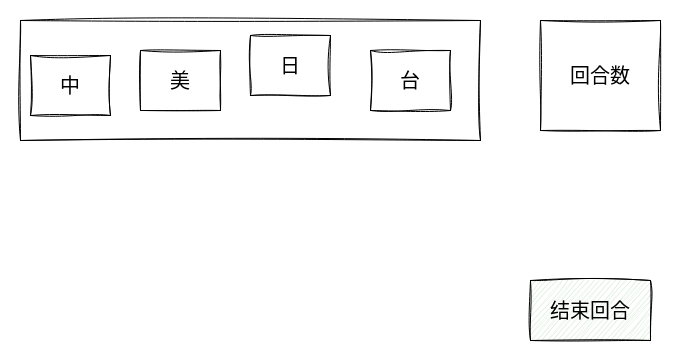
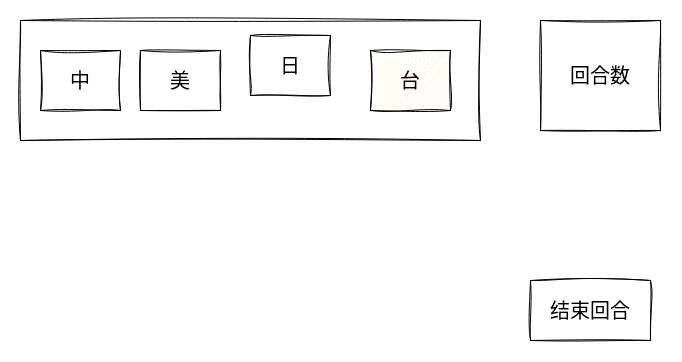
  <mxCell id="0" />
  <mxCell id="1" parent="0" />
  <mxCell id="2" value="" style="rounded=0;whiteSpace=wrap;html=1;sketch=1;hachureGap=4;jiggle=2;curveFitting=1;fontFamily=Architects Daughter;fontSource=https%3A%2F%2Ffonts.googleapis.com%2Fcss%3Ffamily%3DArchitects%2BDaughter;fontSize=20;" vertex="1" parent="1"><mxGeometry x="20" y="20" width="460" height="120" as="geometry" /></mxCell>
- <mxCell id="3" value="中" style="rounded=0;whiteSpace=wrap;html=1;sketch=1;hachureGap=4;jiggle=2;curveFitting=1;fontFamily=Architects Daughter;fontSource=https%3A%2F%2Ffonts.googleapis.com%2Fcss%3Ffamily%3DArchitects%2BDaughter;fontSize=20;" vertex="1" parent="1"><mxGeometry x="30" y="55" width="80" height="60" as="geometry" /></mxCell>
+ <mxCell id="3" value="中" style="rounded=0;whiteSpace=wrap;html=1;sketch=1;hachureGap=4;jiggle=2;curveFitting=1;fontFamily=Architects Daughter;fontSource=https%3A%2F%2Ffonts.googleapis.com%2Fcss%3Ffamily%3DArchitects%2BDaughter;fontSize=20;" vertex="1" parent="1"><mxGeometry x="40" y="50" width="80" height="60" as="geometry" /></mxCell>
  <mxCell id="4" value="美" style="rounded=0;whiteSpace=wrap;html=1;sketch=1;hachureGap=4;jiggle=2;curveFitting=1;fontFamily=Architects Daughter;fontSource=https%3A%2F%2Ffonts.googleapis.com%2Fcss%3Ffamily%3DArchitects%2BDaughter;fontSize=20;" vertex="1" parent="1"><mxGeometry x="140" y="50" width="80" height="60" as="geometry" /></mxCell>
  <mxCell id="5" value="日" style="rounded=0;whiteSpace=wrap;html=1;sketch=1;hachureGap=4;jiggle=2;curveFitting=1;fontFamily=Architects Daughter;fontSource=https%3A%2F%2Ffonts.googleapis.com%2Fcss%3Ffamily%3DArchitects%2BDaughter;fontSize=20;" vertex="1" parent="1"><mxGeometry x="250" y="35" width="80" height="60" as="geometry" /></mxCell>
- <mxCell id="6" value="台" style="rounded=0;whiteSpace=wrap;html=1;sketch=1;hachureGap=4;jiggle=2;curveFitting=1;fontFamily=Architects Daughter;fontSource=https%3A%2F%2Ffonts.googleapis.com%2Fcss%3Ffamily%3DArchitects%2BDaughter;fontSize=20;" vertex="1" parent="1"><mxGeometry x="370" y="50" width="80" height="60" as="geometry" /></mxCell>
- <mxCell id="7" value="结束回合" style="rounded=0;whiteSpace=wrap;html=1;sketch=1;hachureGap=4;jiggle=2;curveFitting=1;fontFamily=Architects Daughter;fontSource=https%3A%2F%2Ffonts.googleapis.com%2Fcss%3Ffamily%3DArchitects%2BDaughter;fontSize=20;fillColor=#d5e8d4;" vertex="1" parent="1"><mxGeometry x="530" y="280" width="120" height="60" as="geometry" /></mxCell>
+ <mxCell id="6" value="台" style="rounded=0;whiteSpace=wrap;html=1;sketch=1;hachureGap=4;jiggle=2;curveFitting=1;fontFamily=Architects Daughter;fontSource=https%3A%2F%2Ffonts.googleapis.com%2Fcss%3Ffamily%3DArchitects%2BDaughter;fontSize=20;fillColor=#fff2cc;" vertex="1" parent="1"><mxGeometry x="370" y="50" width="80" height="60" as="geometry" /></mxCell>
+ <mxCell id="7" value="结束回合" style="rounded=0;whiteSpace=wrap;html=1;sketch=1;hachureGap=4;jiggle=2;curveFitting=1;fontFamily=Architects Daughter;fontSource=https%3A%2F%2Ffonts.googleapis.com%2Fcss%3Ffamily%3DArchitects%2BDaughter;fontSize=20;" vertex="1" parent="1"><mxGeometry x="530" y="280" width="120" height="60" as="geometry" /></mxCell>
  <mxCell id="8" value="回合数" style="rounded=0;whiteSpace=wrap;html=1;sketch=1;hachureGap=4;jiggle=2;curveFitting=1;fontFamily=Architects Daughter;fontSource=https%3A%2F%2Ffonts.googleapis.com%2Fcss%3Ffamily%3DArchitects%2BDaughter;fontSize=20;" vertex="1" parent="1"><mxGeometry x="540" y="20" width="120" height="110" as="geometry" /></mxCell>
